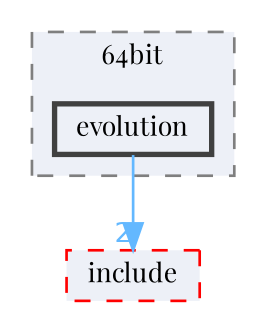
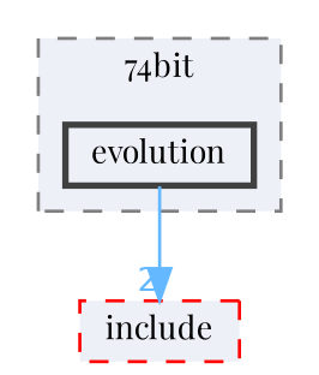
  digraph {
    compound=true
    fontname="Playfair Display"
    node [fillcolor="#edf0f7" fontname="Playfair Display" fontsize=10 shape=box]
    n1 [color=grey25 height=0.2 label=evolution style="filled,bold" width=0.4]
    n2 [color=red height=0.2 label=include style="filled,dashed" width=0.4]
    subgraph cluster_1 {
      bgcolor="#edf0f7"
      fontsize=10
-     label="64bit"
+     label="74bit"
      pencolor=grey50
      style="filled,dashed"
      n1
    }
    n1 -> n2 [color=steelblue1 fontcolor=steelblue1 fontname="Playfair Display" fontsize=10 headlabel=2 labeldistance=1.5 labelfontname=Helvetica labelfontsize=10]
  }
